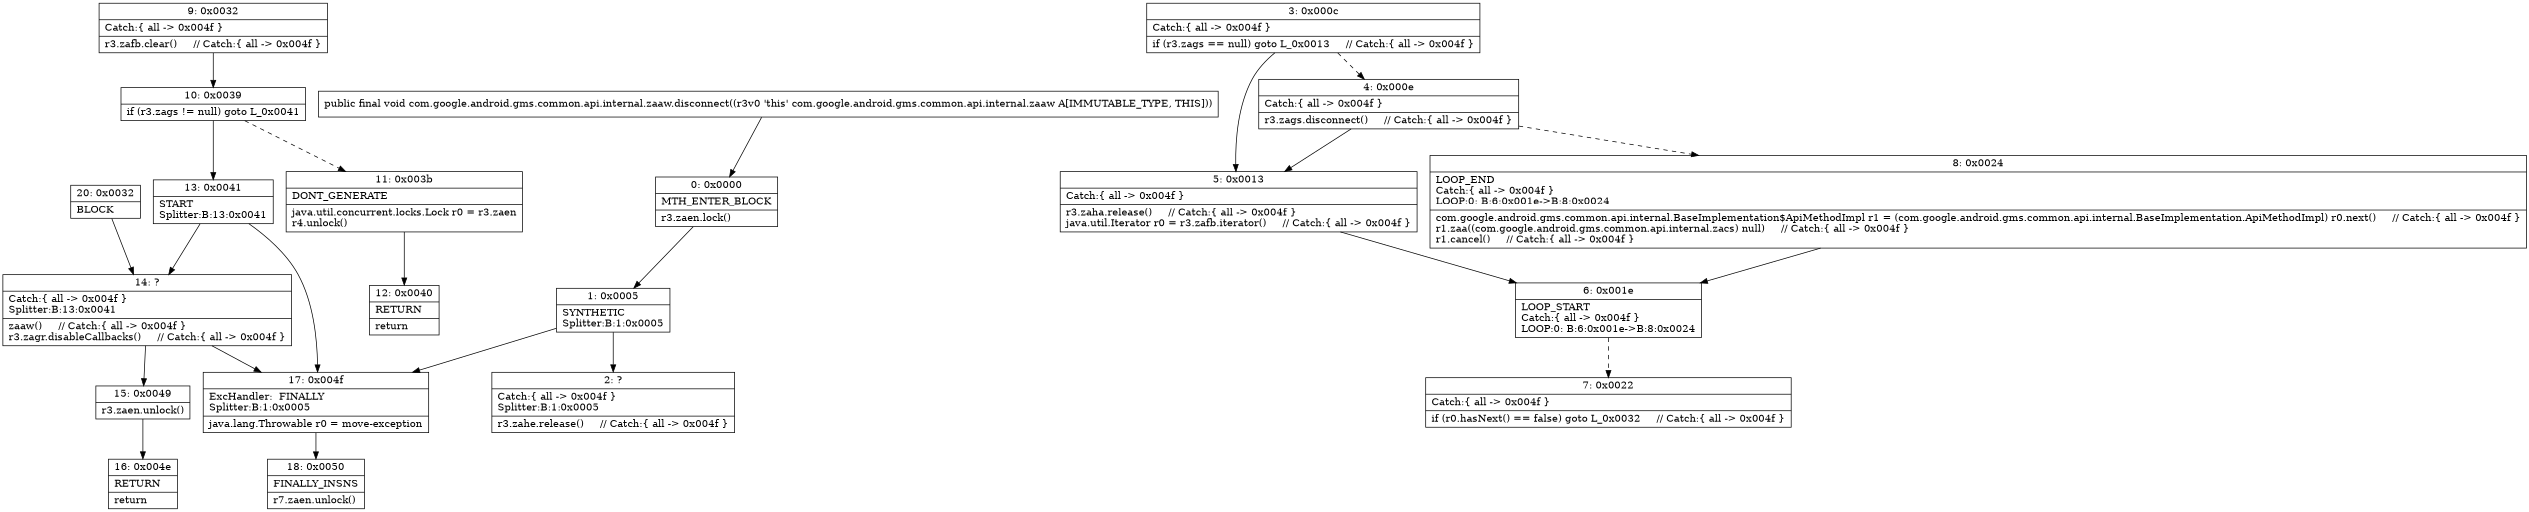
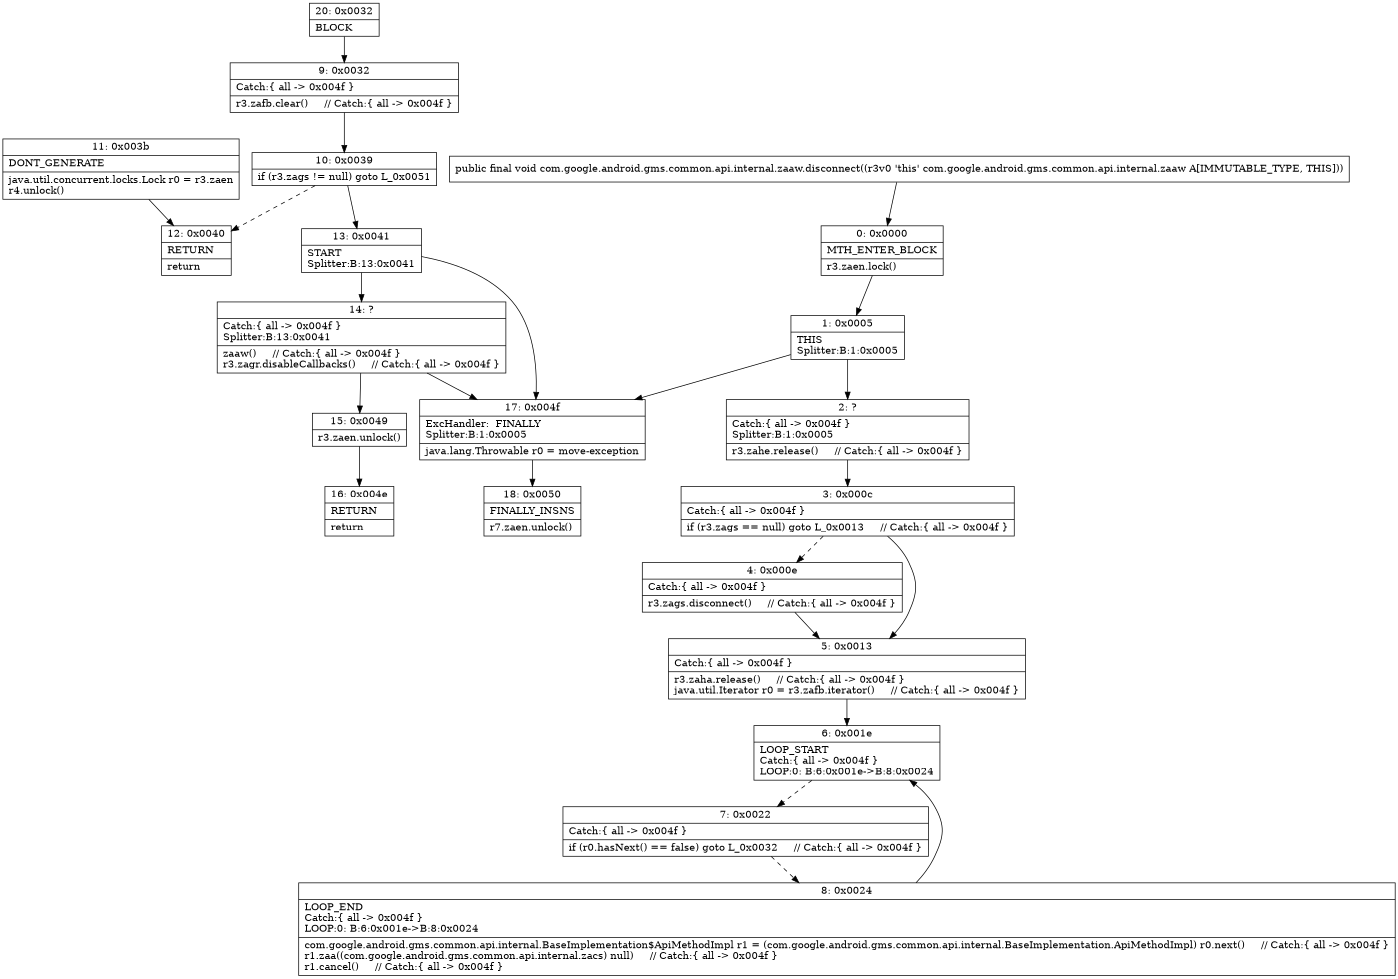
  digraph {
    node [shape=record]
    n1 [label="{0\:\ 0x0000|MTH_ENTER_BLOCK\l|r3.zaen.lock()\l}"]
-   n2 [label="{1\:\ 0x0005|SYNTHETIC\lSplitter:B:1:0x0005\l}"]
+   n2 [label="{1\:\ 0x0005|THIS\lSplitter:B:1:0x0005\l}"]
    n3 [label="{2\:\ ?|Catch:\{ all \-\> 0x004f \}\lSplitter:B:1:0x0005\l|r3.zahe.release()     \/\/ Catch:\{ all \-\> 0x004f \}\l}"]
    n4 [label="{17\:\ 0x004f|ExcHandler:  FINALLY\lSplitter:B:1:0x0005\l|java.lang.Throwable r0 = move\-exception\l}"]
    n5 [label="{3\:\ 0x000c|Catch:\{ all \-\> 0x004f \}\l|if (r3.zags == null) goto L_0x0013     \/\/ Catch:\{ all \-\> 0x004f \}\l}"]
    n6 [label="{18\:\ 0x0050|FINALLY_INSNS\l|r7.zaen.unlock()\l}"]
    n7 [label="{4\:\ 0x000e|Catch:\{ all \-\> 0x004f \}\l|r3.zags.disconnect()     \/\/ Catch:\{ all \-\> 0x004f \}\l}"]
    n8 [label="{5\:\ 0x0013|Catch:\{ all \-\> 0x004f \}\l|r3.zaha.release()     \/\/ Catch:\{ all \-\> 0x004f \}\ljava.util.Iterator r0 = r3.zafb.iterator()     \/\/ Catch:\{ all \-\> 0x004f \}\l}"]
    n9 [label="{6\:\ 0x001e|LOOP_START\lCatch:\{ all \-\> 0x004f \}\lLOOP:0: B:6:0x001e\-\>B:8:0x0024\l}"]
    n10 [label="{7\:\ 0x0022|Catch:\{ all \-\> 0x004f \}\l|if (r0.hasNext() == false) goto L_0x0032     \/\/ Catch:\{ all \-\> 0x004f \}\l}"]
    n11 [label="{8\:\ 0x0024|LOOP_END\lCatch:\{ all \-\> 0x004f \}\lLOOP:0: B:6:0x001e\-\>B:8:0x0024\l|com.google.android.gms.common.api.internal.BaseImplementation$ApiMethodImpl r1 = (com.google.android.gms.common.api.internal.BaseImplementation.ApiMethodImpl) r0.next()     \/\/ Catch:\{ all \-\> 0x004f \}\lr1.zaa((com.google.android.gms.common.api.internal.zacs) null)     \/\/ Catch:\{ all \-\> 0x004f \}\lr1.cancel()     \/\/ Catch:\{ all \-\> 0x004f \}\l}"]
    n12 [label="{20\:\ 0x0032|BLOCK\l}"]
    n13 [label="{9\:\ 0x0032|Catch:\{ all \-\> 0x004f \}\l|r3.zafb.clear()     \/\/ Catch:\{ all \-\> 0x004f \}\l}"]
-   n14 [label="{10\:\ 0x0039|if (r3.zags != null) goto L_0x0041\l}"]
+   n14 [label="{10\:\ 0x0039|if (r3.zags != null) goto L_0x0051\l}"]
    n15 [label="{11\:\ 0x003b|DONT_GENERATE\l|java.util.concurrent.locks.Lock r0 = r3.zaen\lr4.unlock()\l}"]
    n16 [label="{13\:\ 0x0041|START\lSplitter:B:13:0x0041\l}"]
    n17 [label="{12\:\ 0x0040|RETURN\l|return\l}"]
    n18 [label="{14\:\ ?|Catch:\{ all \-\> 0x004f \}\lSplitter:B:13:0x0041\l|zaaw()     \/\/ Catch:\{ all \-\> 0x004f \}\lr3.zagr.disableCallbacks()     \/\/ Catch:\{ all \-\> 0x004f \}\l}"]
    n19 [label="{15\:\ 0x0049|r3.zaen.unlock()\l}"]
    n20 [label="{16\:\ 0x004e|RETURN\l|return\l}"]
    n21 [label="{public final void com.google.android.gms.common.api.internal.zaaw.disconnect((r3v0 'this' com.google.android.gms.common.api.internal.zaaw A[IMMUTABLE_TYPE, THIS])) }"]
    n1 -> n2
    n2 -> n3
    n2 -> n4
+   n3 -> n5
    n4 -> n6
    n5 -> n7 [style=dashed]
    n5 -> n8
    n7 -> n8
    n8 -> n9
    n9 -> n10 [style=dashed]
-   n7 -> n11 [style=dashed]
+   n10 -> n11 [style=dashed]
    n11 -> n9
-   n12 -> n18
+   n12 -> n13
    n13 -> n14
-   n14 -> n15 [style=dashed]
+   n14 -> n17 [style=dashed]
    n14 -> n16
    n15 -> n17
    n16 -> n4
    n16 -> n18
    n18 -> n4
    n18 -> n19
    n19 -> n20
    n21 -> n1
  }
